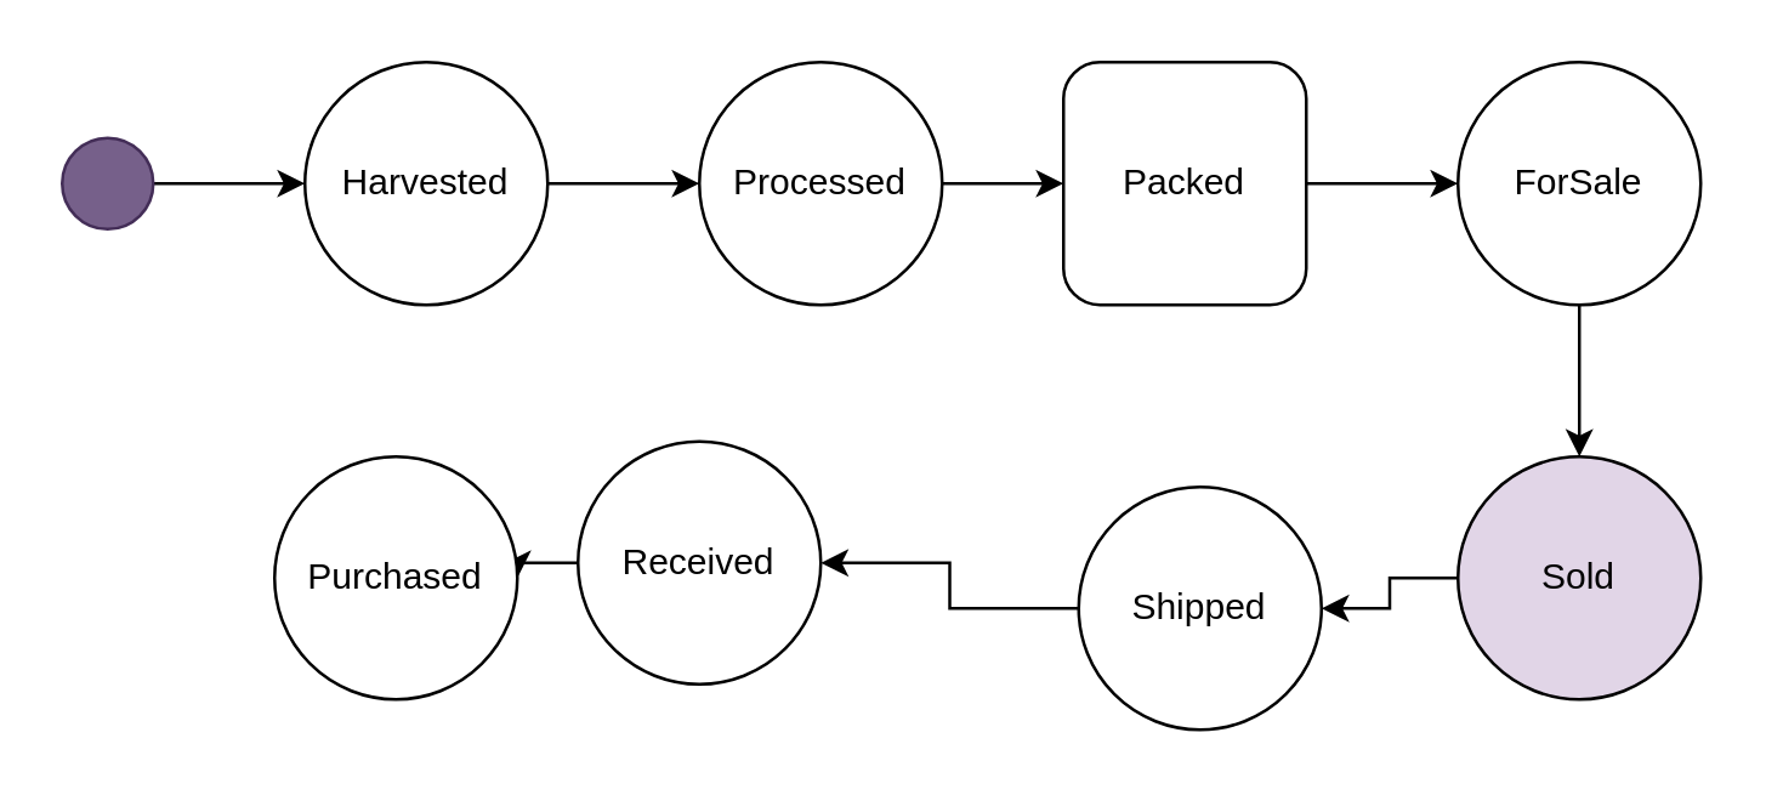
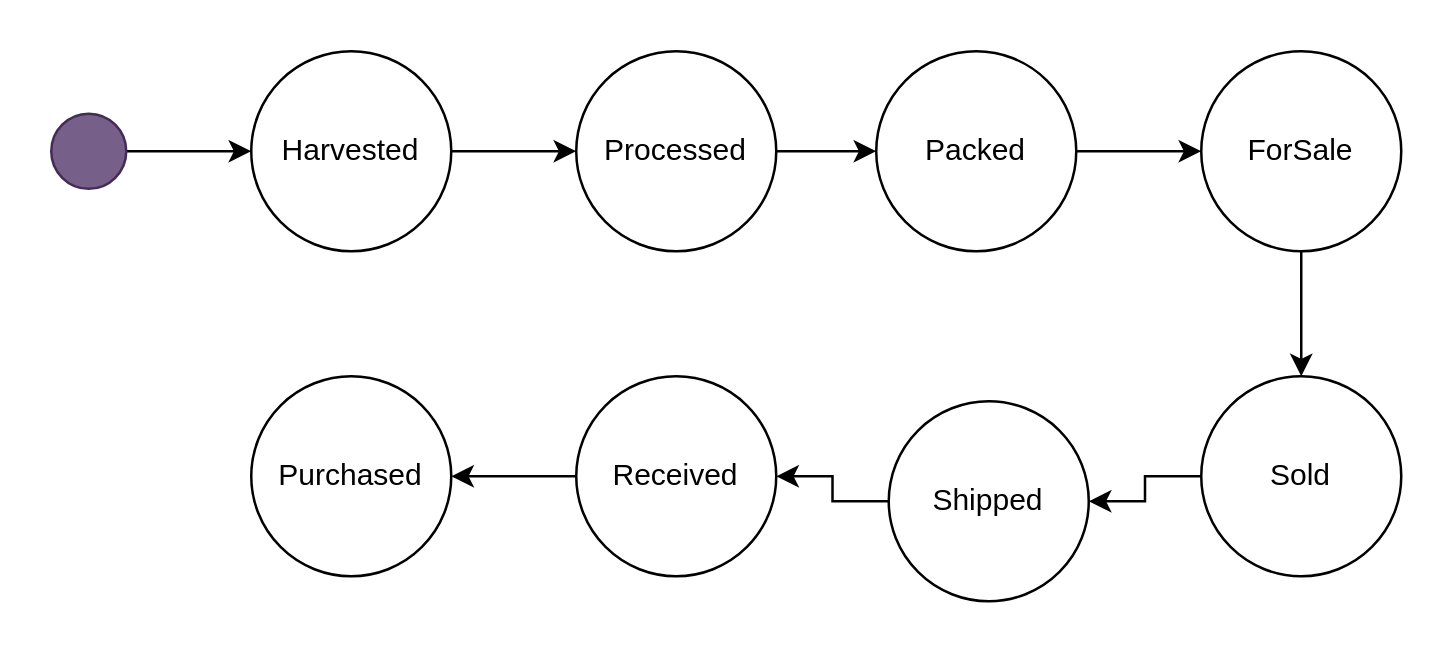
  <mxCell id="0" />
  <mxCell id="1" parent="0" />
  <mxCell id="2" style="edgeStyle=orthogonalEdgeStyle;rounded=0;orthogonalLoop=1;jettySize=auto;html=1;entryX=0;entryY=0.5;entryDx=0;entryDy=0;" edge="1" parent="1" source="3" target="5"><mxGeometry relative="1" as="geometry" /></mxCell>
  <mxCell id="3" value="Harvested" style="ellipse;whiteSpace=wrap;html=1;aspect=fixed;" vertex="1" parent="1"><mxGeometry x="100" y="20" width="80" height="80" as="geometry" /></mxCell>
  <mxCell id="4" style="edgeStyle=orthogonalEdgeStyle;rounded=0;orthogonalLoop=1;jettySize=auto;html=1;entryX=0;entryY=0.5;entryDx=0;entryDy=0;" edge="1" parent="1" source="5" target="7"><mxGeometry relative="1" as="geometry" /></mxCell>
  <mxCell id="5" value="Processed" style="ellipse;whiteSpace=wrap;html=1;aspect=fixed;" vertex="1" parent="1"><mxGeometry x="230" y="20" width="80" height="80" as="geometry" /></mxCell>
  <mxCell id="6" style="edgeStyle=orthogonalEdgeStyle;rounded=0;orthogonalLoop=1;jettySize=auto;html=1;entryX=0;entryY=0.5;entryDx=0;entryDy=0;" edge="1" parent="1" source="7" target="9"><mxGeometry relative="1" as="geometry" /></mxCell>
- <mxCell id="7" value="Packed" style="whiteSpace=wrap;html=1;aspect=fixed;rounded=1;" vertex="1" parent="1"><mxGeometry x="350" y="20" width="80" height="80" as="geometry" /></mxCell>
+ <mxCell id="7" value="Packed" style="ellipse;whiteSpace=wrap;html=1;aspect=fixed;" vertex="1" parent="1"><mxGeometry x="350" y="20" width="80" height="80" as="geometry" /></mxCell>
  <mxCell id="8" style="edgeStyle=orthogonalEdgeStyle;rounded=0;orthogonalLoop=1;jettySize=auto;html=1;" edge="1" parent="1" source="9" target="11"><mxGeometry relative="1" as="geometry" /></mxCell>
  <mxCell id="9" value="ForSale" style="ellipse;whiteSpace=wrap;html=1;aspect=fixed;" vertex="1" parent="1"><mxGeometry x="480" y="20" width="80" height="80" as="geometry" /></mxCell>
  <mxCell id="10" style="edgeStyle=orthogonalEdgeStyle;rounded=0;orthogonalLoop=1;jettySize=auto;html=1;" edge="1" parent="1" source="11" target="13"><mxGeometry relative="1" as="geometry" /></mxCell>
- <mxCell id="11" value="Sold" style="ellipse;whiteSpace=wrap;html=1;aspect=fixed;fillColor=#e1d5e7;" vertex="1" parent="1"><mxGeometry x="480" y="150" width="80" height="80" as="geometry" /></mxCell>
+ <mxCell id="11" value="Sold" style="ellipse;whiteSpace=wrap;html=1;aspect=fixed;" vertex="1" parent="1"><mxGeometry x="480" y="150" width="80" height="80" as="geometry" /></mxCell>
  <mxCell id="12" style="edgeStyle=orthogonalEdgeStyle;rounded=0;orthogonalLoop=1;jettySize=auto;html=1;" edge="1" parent="1" source="13" target="15"><mxGeometry relative="1" as="geometry" /></mxCell>
  <mxCell id="13" value="Shipped" style="ellipse;whiteSpace=wrap;html=1;aspect=fixed;" vertex="1" parent="1"><mxGeometry x="355" y="160" width="80" height="80" as="geometry" /></mxCell>
  <mxCell id="14" style="edgeStyle=orthogonalEdgeStyle;rounded=0;orthogonalLoop=1;jettySize=auto;html=1;entryX=1;entryY=0.5;entryDx=0;entryDy=0;" edge="1" parent="1" source="15" target="16"><mxGeometry relative="1" as="geometry" /></mxCell>
- <mxCell id="15" value="Received" style="ellipse;whiteSpace=wrap;html=1;aspect=fixed;" vertex="1" parent="1"><mxGeometry x="190" y="145" width="80" height="80" as="geometry" /></mxCell>
- <mxCell id="16" value="Purchased" style="ellipse;whiteSpace=wrap;html=1;aspect=fixed;" vertex="1" parent="1"><mxGeometry x="90" y="150" width="80" height="80" as="geometry" /></mxCell>
+ <mxCell id="15" value="Received" style="ellipse;whiteSpace=wrap;html=1;aspect=fixed;" vertex="1" parent="1"><mxGeometry x="230" y="150" width="80" height="80" as="geometry" /></mxCell>
+ <mxCell id="16" value="Purchased" style="ellipse;whiteSpace=wrap;html=1;aspect=fixed;" vertex="1" parent="1"><mxGeometry x="100" y="150" width="80" height="80" as="geometry" /></mxCell>
  <mxCell id="17" style="edgeStyle=orthogonalEdgeStyle;rounded=0;orthogonalLoop=1;jettySize=auto;html=1;entryX=0;entryY=0.5;entryDx=0;entryDy=0;" edge="1" parent="1" source="18" target="3"><mxGeometry relative="1" as="geometry" /></mxCell>
  <mxCell id="18" value="" style="ellipse;whiteSpace=wrap;html=1;aspect=fixed;fillColor=#76608a;strokeColor=#432D57;fontColor=#ffffff;" vertex="1" parent="1"><mxGeometry x="20" y="45" width="30" height="30" as="geometry" /></mxCell>
